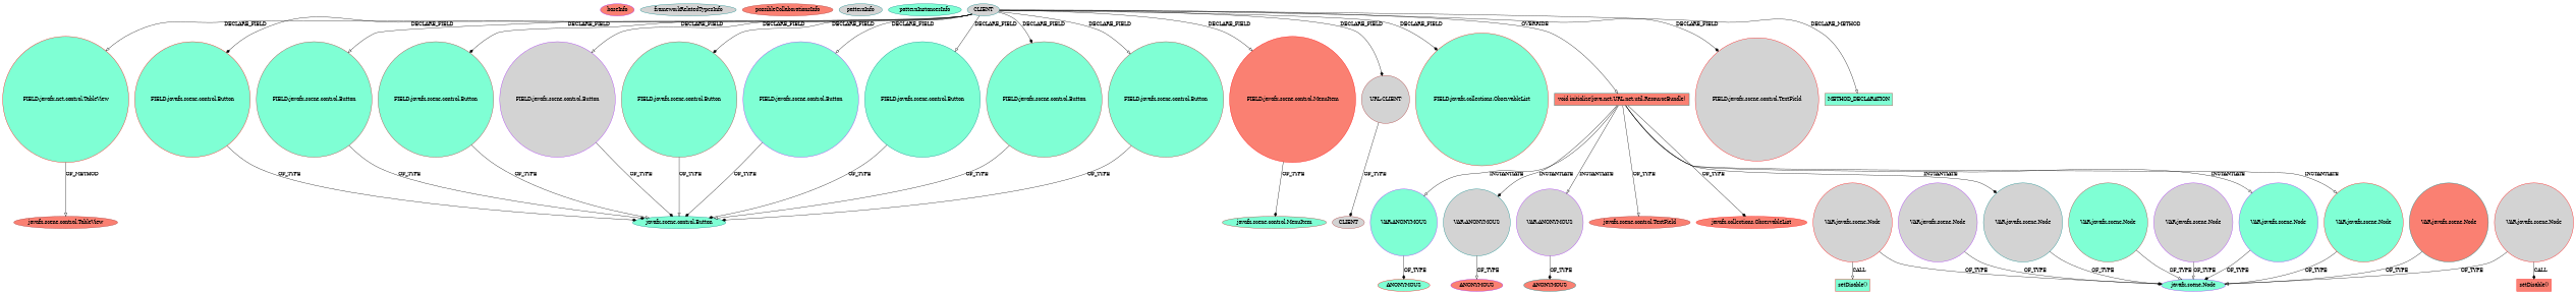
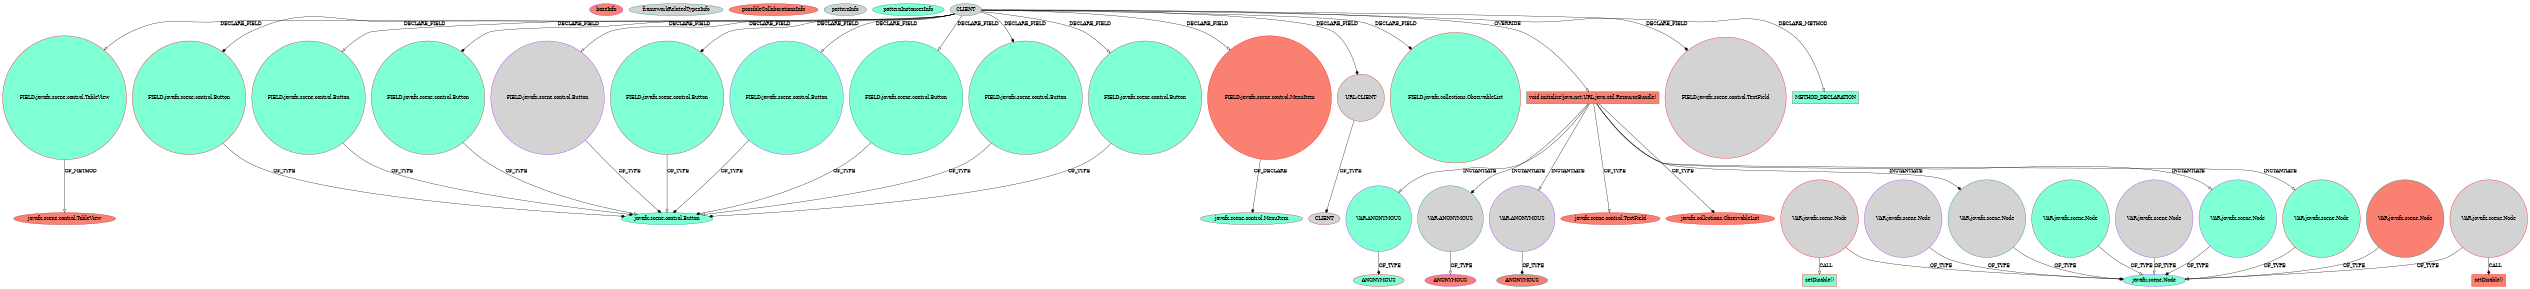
  digraph {
    node [color=brown fillcolor=aquamarine style=filled isFrameworkType=false shape=circle vertexType=FIELD_DECLARATION]
    edge [arrowhead=onormal]
    baseInfo [category=pattern color=purple fillcolor=salmon graphId=1001 isAnonymous=false possibleRelation=false isFrameworkType="" shape="" vertexType=""]
    frameworkRelatedTypesInfo [color=teal fillcolor=lightgrey isFrameworkType="" shape="" vertexType=""]
    possibleCollaborationsInfo [fillcolor=salmon isFrameworkType="" shape="" vertexType=""]
    patternInfo [color=teal fillcolor=lightgrey frequency=2.0 patternRootClient=0 isFrameworkType="" shape="" vertexType=""]
    patternInstancesInfo [0="hock323-eventManager~/hock323-eventManager/EventManager-master/src/eventManager/controller/pokerTournament/TournamentController.java~TournamentController~3009" 1="bianconejo-CEFX~/bianconejo-CEFX/CEFX-master/src/cefx/CEPrincipalController.java~CEPrincipalController~2114" color=teal isFrameworkType="" shape="" vertexType=""]
-   n6 [color=red label="FIELD:javafx.net.control.TableView"]
+   n6 [color=red label="FIELD:javafx.scene.control.TableView"]
    n7 [fillcolor=salmon label="javafx.scene.control.TableView" vertexType=FRAMEWORK_CLASS_TYPE shape=""]
    n8 [color=teal fillcolor=lightgrey label=CLIENT vertexType=ROOT_CLIENT_CLASS_DECLARATION shape=""]
    n9 [color=teal label="FIELD:javafx.scene.control.Button"]
    n10 [label="FIELD:javafx.scene.control.Button"]
    n11 [color=red label="FIELD:javafx.scene.control.Button"]
    n12 [label="FIELD:javafx.scene.control.Button"]
    n13 [label="FIELD:javafx.scene.control.Button"]
    n14 [color=purple fillcolor=lightgrey label="FIELD:javafx.scene.control.Button"]
    n15 [label="FIELD:javafx.scene.control.Button"]
    n16 [color=purple label="FIELD:javafx.scene.control.Button"]
    n17 [color=red fillcolor=salmon label="FIELD:javafx.scene.control.MenuItem"]
    n18 [label="FIELD:javafx.scene.control.Button"]
    n19 [fillcolor=lightgrey label="URL:CLIENT"]
    n20 [color=red label="FIELD:javafx.collections.ObservableList"]
-   n21 [color=teal fillcolor=salmon label="void initialize(java.net.URL,net.util.ResourceBundle)" shape=box vertexType=OVERRIDING_METHOD_DECLARATION]
+   n21 [color=teal fillcolor=salmon label="void initialize(java.net.URL,java.util.ResourceBundle)" shape=box vertexType=OVERRIDING_METHOD_DECLARATION]
    n22 [color=red fillcolor=lightgrey label="FIELD:javafx.scene.control.TextField"]
    n23 [label=METHOD_DECLARATION shape=box vertexType=CLIENT_METHOD_DECLARATION]
    n24 [color=teal label="javafx.scene.control.Button" vertexType=FRAMEWORK_CLASS_TYPE shape=""]
    n25 [label="javafx.scene.control.MenuItem" vertexType=FRAMEWORK_CLASS_TYPE shape=""]
    n26 [fillcolor=lightgrey label=CLIENT vertexType=REFERENCE_CLIENT_CLASS_DECLARATION shape=""]
    n27 [color=red fillcolor=salmon label="javafx.collections.ObservableList" vertexType=FRAMEWORK_INTERFACE_TYPE shape=""]
    n28 [color=purple label="VAR:javafx.scene.Node" vertexType=VARIABLE_EXPRESION]
    n29 [color=red label="VAR:javafx.scene.Node" vertexType=VARIABLE_EXPRESION]
    n30 [color=purple fillcolor=lightgrey label="VAR:ANONYMOUS" vertexType=VARIABLE_EXPRESION]
    n31 [color=purple label="VAR:ANONYMOUS" vertexType=VARIABLE_EXPRESION]
    n32 [color=teal fillcolor=lightgrey label="VAR:ANONYMOUS" vertexType=VARIABLE_EXPRESION]
    n33 [color=teal fillcolor=lightgrey label="VAR:javafx.scene.Node" vertexType=VARIABLE_EXPRESION]
    n34 [fillcolor=salmon label="javafx.scene.control.TextField" vertexType=FRAMEWORK_CLASS_TYPE shape=""]
    n35 [color=purple label="javafx.scene.Node" vertexType=FRAMEWORK_CLASS_TYPE shape=""]
    n36 [color=teal fillcolor=salmon label=ANONYMOUS vertexType=REFERENCE_ANONYMOUS_DECLARATION shape=""]
    n37 [color=red label=ANONYMOUS vertexType=REFERENCE_ANONYMOUS_DECLARATION shape=""]
    n38 [color=purple fillcolor=salmon label=ANONYMOUS vertexType=REFERENCE_ANONYMOUS_DECLARATION shape=""]
    n39 [color=red fillcolor=lightgrey label="VAR:javafx.scene.Node" vertexType=VARIABLE_EXPRESION]
    n40 [color=red label="setDisable()" shape=box vertexType=INSIDE_CALL]
    n41 [color=teal fillcolor=salmon label="VAR:javafx.scene.Node" vertexType=VARIABLE_EXPRESION]
    n42 [color=purple fillcolor=lightgrey label="VAR:javafx.scene.Node" vertexType=VARIABLE_EXPRESION]
    n43 [color=red fillcolor=lightgrey label="VAR:javafx.scene.Node" vertexType=VARIABLE_EXPRESION]
    n44 [color=red fillcolor=salmon label="setDisable()" shape=box vertexType=INSIDE_CALL]
    n45 [label="VAR:javafx.scene.Node" vertexType=VARIABLE_EXPRESION]
    n46 [color=purple fillcolor=lightgrey label="VAR:javafx.scene.Node" vertexType=VARIABLE_EXPRESION]
    n6 -> n7 [label=OF_METHOD]
    n8 -> n6 [label=DECLARE_FIELD]
    n8 -> n9 [label=DECLARE_FIELD]
    n8 -> n10 [label=DECLARE_FIELD]
    n8 -> n11 [arrowhead=diamond label=DECLARE_FIELD]
    n8 -> n12 [label=DECLARE_FIELD]
    n8 -> n13 [arrowhead=diamond label=DECLARE_FIELD]
    n8 -> n14 [label=DECLARE_FIELD]
    n8 -> n15 [arrowhead=diamond label=DECLARE_FIELD]
    n8 -> n16 [label=DECLARE_FIELD]
    n8 -> n17 [label=DECLARE_FIELD]
    n8 -> n18 [arrowhead=diamond label=DECLARE_FIELD]
    n8 -> n19 [arrowhead=diamond label=DECLARE_FIELD]
    n8 -> n20 [arrowhead=diamond label=DECLARE_FIELD]
    n8 -> n21 [label=OVERRIDE]
    n8 -> n22 [arrowhead=diamond label=DECLARE_FIELD]
    n8 -> n23 [label=DECLARE_METHOD]
    n9 -> n24 [arrowhead=diamond label=OF_TYPE]
    n10 -> n24 [arrowhead=diamond label=OF_TYPE]
    n11 -> n24 [arrowhead=diamond label=OF_TYPE]
    n12 -> n24 [arrowhead=diamond label=OF_TYPE]
    n13 -> n24 [label=OF_TYPE]
    n14 -> n24 [arrowhead=diamond label=OF_TYPE]
    n15 -> n24 [label=OF_TYPE]
    n16 -> n24 [arrowhead=diamond label=OF_TYPE]
-   n17 -> n25 [arrowhead=diamond label=OF_TYPE]
+   n17 -> n25 [arrowhead=diamond label=OF_DECLARE]
    n18 -> n24 [label=OF_TYPE]
    n19 -> n26 [arrowhead=diamond label=OF_TYPE]
    n21 -> n27 [arrowhead=diamond label=OF_TYPE]
    n21 -> n28 [label=INSTANTIATE]
    n21 -> n29 [label=INSTANTIATE]
    n21 -> n30 [label=INSTANTIATE]
    n21 -> n31 [label=INSTANTIATE]
    n21 -> n32 [arrowhead=diamond label=INSTANTIATE]
    n21 -> n33 [arrowhead=diamond label=INSTANTIATE]
    n21 -> n34 [label=OF_TYPE]
    n28 -> n35 [arrowhead=diamond label=OF_TYPE]
    n29 -> n35 [label=OF_TYPE]
    n30 -> n36 [arrowhead=diamond label=OF_TYPE]
    n31 -> n37 [arrowhead=diamond label=OF_TYPE]
    n32 -> n38 [label=OF_TYPE]
    n33 -> n35 [arrowhead=diamond label=OF_TYPE]
    n39 -> n35 [label=OF_TYPE]
    n39 -> n40 [label=CALL]
    n41 -> n35 [label=OF_TYPE]
    n42 -> n35 [label=OF_TYPE]
    n43 -> n35 [label=OF_TYPE]
    n43 -> n44 [arrowhead=diamond label=CALL]
    n45 -> n35 [label=OF_TYPE]
    n46 -> n35 [label=OF_TYPE]
  }
